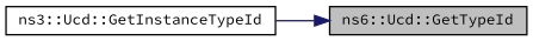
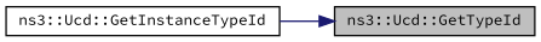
  digraph {
    rankdir=RL
    fontname="Source Code Pro"
    node [color=black fontname="Source Code Pro" fontsize=10 shape=record style=filled]
-   n1 [fillcolor=grey75 fontcolor=black height=0.2 label="ns6::Ucd::GetTypeId" width=0.4]
+   n1 [fillcolor=grey75 fontcolor=black height=0.2 label="ns3::Ucd::GetTypeId" width=0.4]
    n2 [fillcolor=white height=0.2 label="ns3::Ucd::GetInstanceTypeId" width=0.4]
    n1 -> n2 [color=midnightblue dir=back fontname="Source Code Pro" fontsize=10 labelfontname=Helvetica labelfontsize=10 style=solid]
  }
